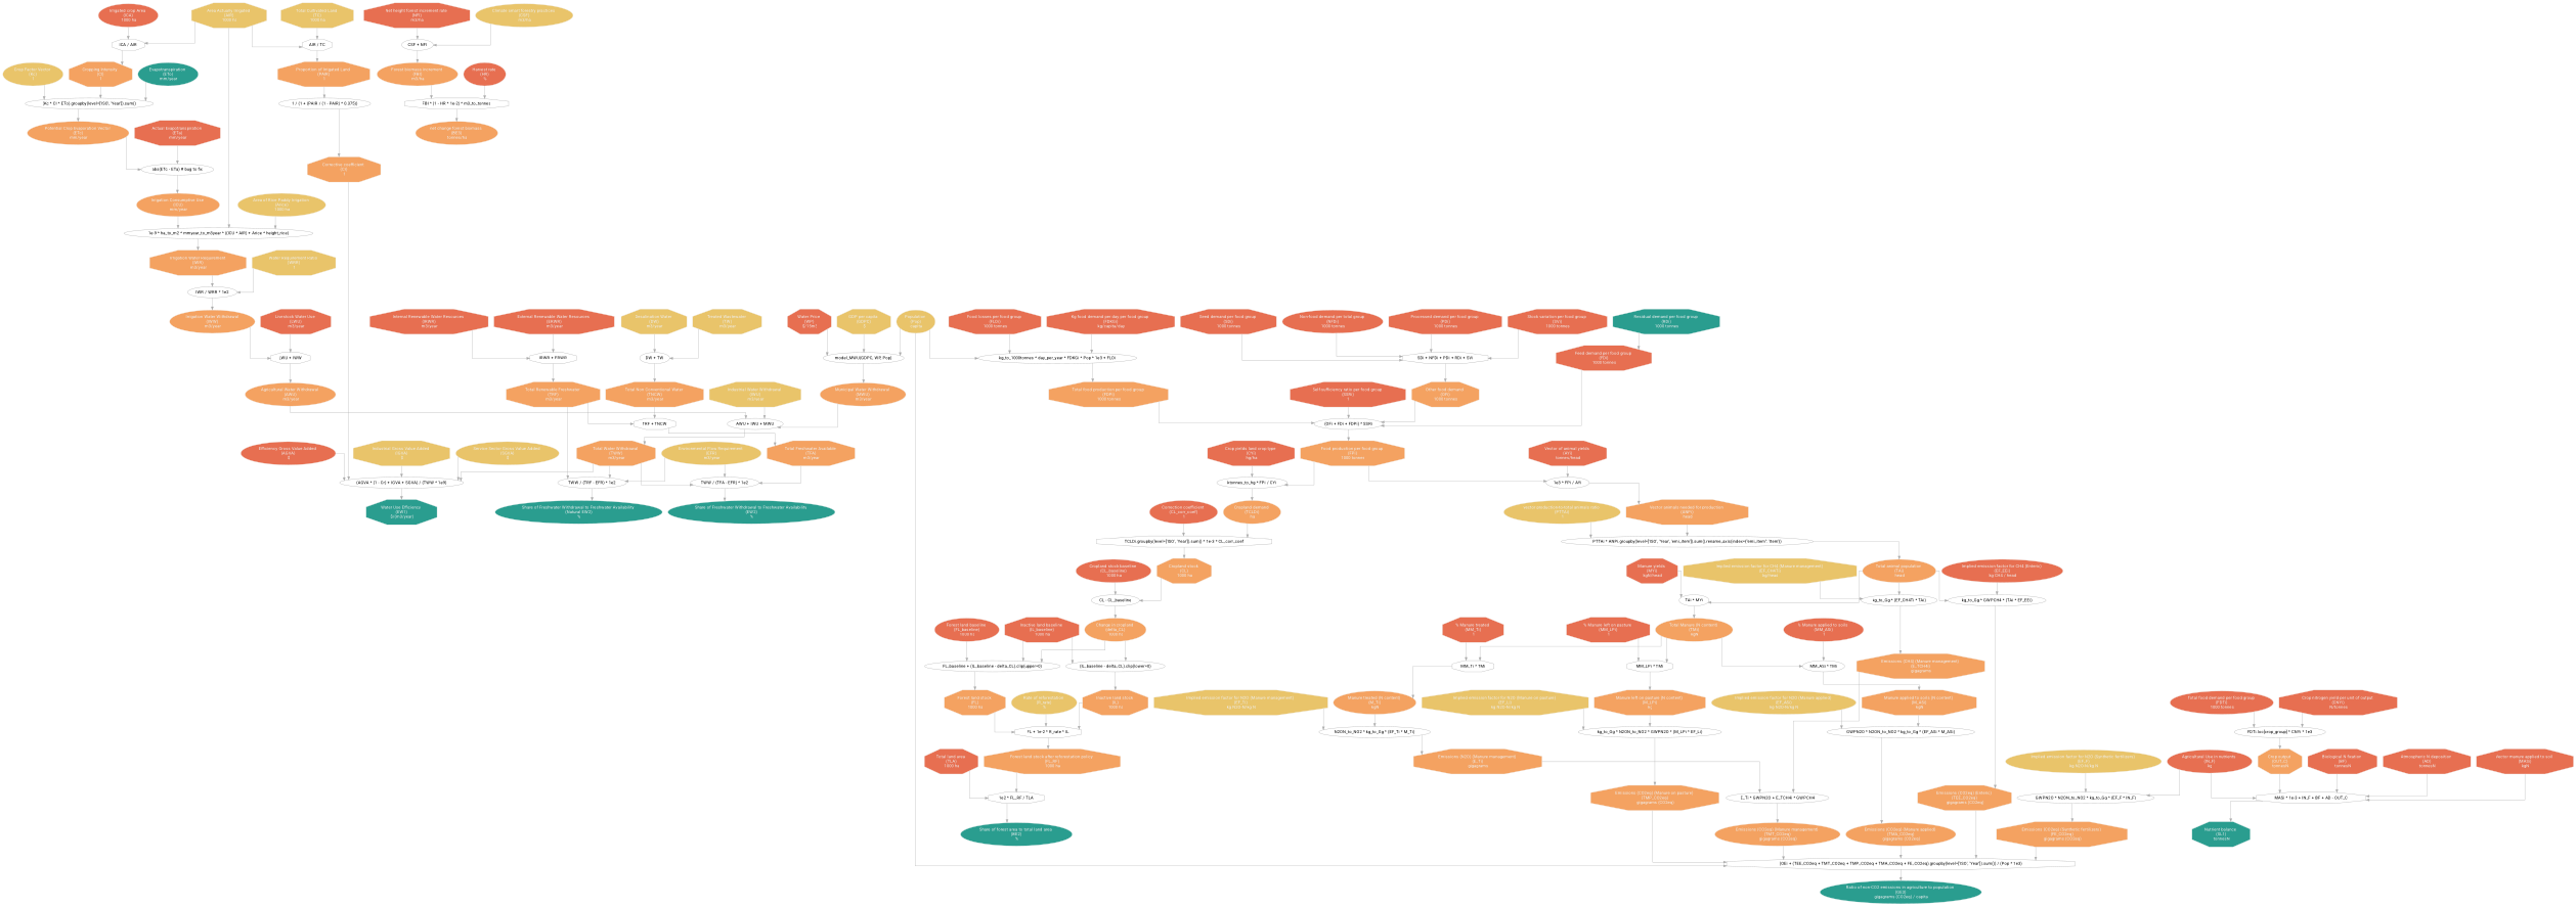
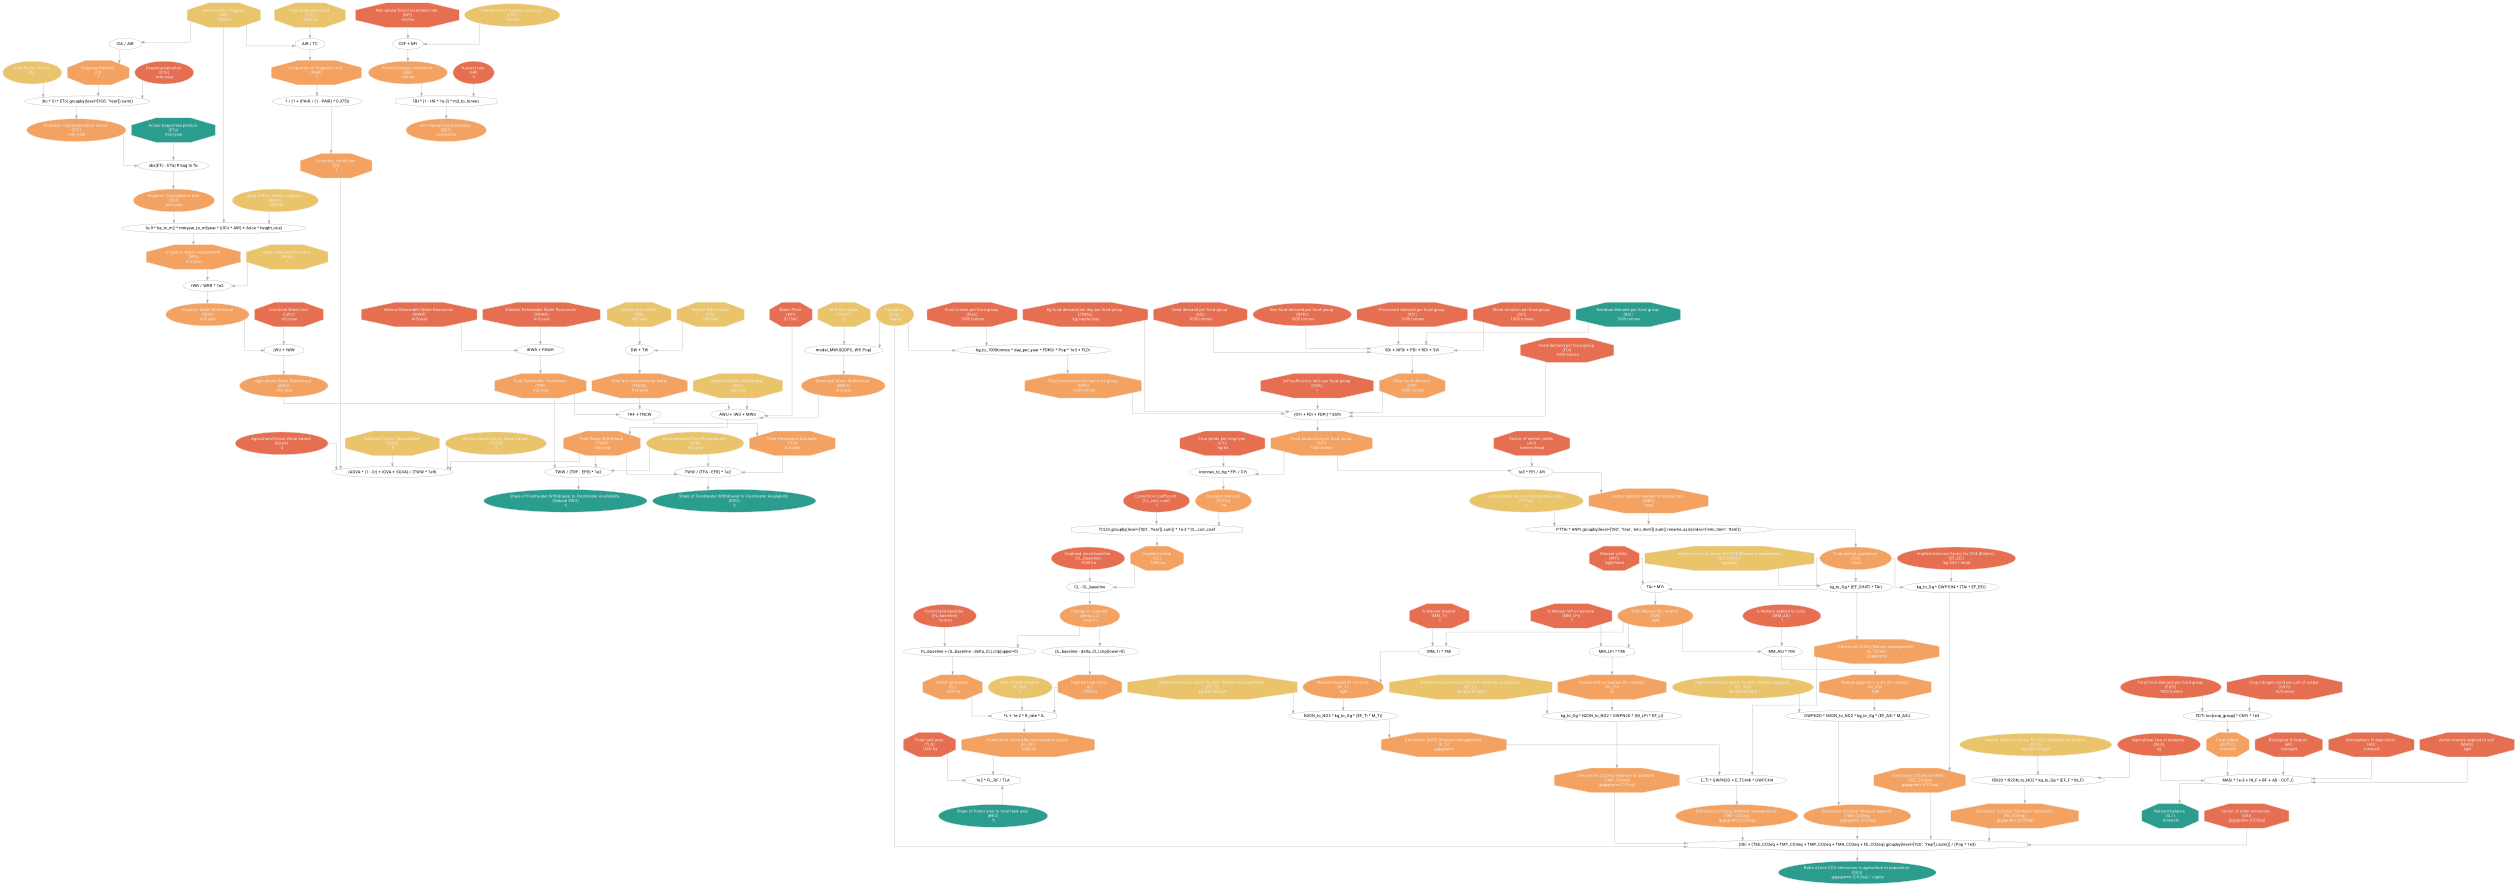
  digraph {
    splines=ortho
    node [color="#eeeeee" fillcolor="#e76f51" fontcolor="#eeeeee" fontname=roboto peripheries=1 shape=octagon style=filled]
    edge [color="#A9A9A9"]
    n1 [fillcolor="#e9c46a" label="Crop Factor Vector \n (Kc) \n 1" shape=ellipse]
    n2 [color="#A9A9A9" fontcolor="#000000" label="(Kc * CI * ETo).groupby(level=['ISO', 'Year']).sum()" shape=ellipse style=""]
    n3 [fillcolor="#f4a261" label="Potential Crop Evaporation Vector \n (ETc) \n mm/year" shape=ellipse]
-   n4 [label="Irrigated crop Area \n (ICA) \n 1000 ha" shape=ellipse]
    n5 [color="#A9A9A9" fontcolor="#000000" label="ICA / AIR" style=""]
    n6 [fillcolor="#f4a261" label="Cropping Intensity \n (CI) \n 1"]
-   n7 [fillcolor="#2a9d8f" label="Evapotranspiration \n (ETo) \n mm/year" shape=ellipse]
+   n7 [label="Evapotranspiration \n (ETo) \n mm/year" shape=ellipse]
    n8 [color="#A9A9A9" fontcolor="#000000" label="abs(ETc - ETa) # bug to fix" shape=ellipse style=""]
    n9 [fillcolor="#f4a261" label="Irrigation Consumptive Use \n (ICU) \n mm/year" shape=ellipse]
-   n10 [label="Actual Evapotranspiration \n (ETa) \n mm/year"]
+   n10 [fillcolor="#2a9d8f" label="Actual Evapotranspiration \n (ETa) \n mm/year"]
    n11 [color="#A9A9A9" fontcolor="#000000" label="1e-9 * ha_to_m2 * mmyear_to_m3year * ((ICU * AIR) + Arice * height_rice)" shape=ellipse style=""]
    n12 [fillcolor="#f4a261" label=" Irrigation Water Requirement \n (IWR) \n m3/year"]
    n13 [fillcolor="#e9c46a" label="Area Actually Irrigated \n (AIR) \n 1000 ha"]
    n14 [color="#A9A9A9" fontcolor="#000000" label="AIR / TC" style=""]
    n15 [fillcolor="#f4a261" label="Proportion of Irrigated Land \n (PAIR) \n 1"]
    n16 [fillcolor="#e9c46a" label="Area of Rice Paddy Irrigation \n (Arice) \n 1000 ha" shape=ellipse]
    n17 [fillcolor="#e9c46a" label="Water Requirement Ratio \n (WRR) \n 1"]
    n18 [color="#A9A9A9" fontcolor="#000000" label="IWR / WRR * 1e2" shape=ellipse style=""]
    n19 [fillcolor="#f4a261" label=" Irrigation Water Withdrawal \n (IWW) \n m3/year" shape=ellipse]
    n20 [color="#A9A9A9" fontcolor="#000000" label="LWU + IWW" style=""]
    n21 [fillcolor="#f4a261" label="Agricultural Water Withdrawal \n (AWU) \n m3/year" shape=ellipse]
    n22 [label="Livestock Water Use \n (LWU) \n m3/year"]
    n23 [color="#A9A9A9" fontcolor="#000000" label="AWU + IWU + MWU" shape=ellipse style=""]
    n24 [fillcolor="#f4a261" label="Total Water Withdrawal \n (TWW) \n m3/year"]
    n25 [fillcolor="#e9c46a" label="Industrial Water Withdrawal \n (IWU) \n m3/year"]
    n26 [fillcolor="#f4a261" label="Municipal Water Withdrawal \n (MWU) \n m3/year" shape=ellipse]
    n27 [color="#A9A9A9" fontcolor="#000000" label="model_MWU(GDPC, WP, Pop)" shape=ellipse style=""]
    n28 [color="#A9A9A9" fontcolor="#000000" label="(AGVA * (1 - Cr) + IGVA + SGVA) / (TWW * 1e9)" shape=ellipse style=""]
    n29 [color="#A9A9A9" fontcolor="#000000" label="TWW / (TFA - EFR) * 1e2" shape=ellipse style=""]
    n30 [color="#A9A9A9" fontcolor="#000000" label="TWW / (TRF - EFR) * 1e2" shape=ellipse style=""]
-   n31 [fillcolor="#2a9d8f" label="Water Use Efficiency \n (EW1) \n $/(m3/year)"]
    n32 [fillcolor="#2a9d8f" label="Share of Freshwater Withdrawal to Freshwater Availability \n (EW2) \n %" shape=ellipse]
    n33 [fillcolor="#2a9d8f" label="Share of Freshwater Withdrawal to Freshwater Availability \n (Natural EW2) \n %" shape=ellipse]
-   n34 [label="Efficiency Gross Value Added \n (AGVA) \n $" shape=ellipse]
+   n34 [label="Agricultural Gross Value Added \n (AGVA) \n $" shape=ellipse]
    n35 [fillcolor="#e9c46a" label="Total Cultivated Land \n (TC) \n 1000 ha"]
    n36 [color="#A9A9A9" fontcolor="#000000" label="1 / (1 + (PAIR / (1 - PAIR) * 0.375))" shape=ellipse style=""]
    n37 [fillcolor="#f4a261" label="Corrective coefficient \n (Cr) \n 1"]
    n38 [fillcolor="#e9c46a" label="Industrial Gross Value Added \n (IGVA) \n $"]
    n39 [fillcolor="#e9c46a" label="Service Sector Gross Value Added \n (SGVA) \n $" shape=ellipse]
    n40 [label="Internal Renewable Water Resources \n (IRWR) \n m3/year"]
    n41 [color="#A9A9A9" fontcolor="#000000" label="IRWR + ERWR" style=""]
    n42 [fillcolor="#f4a261" label="Total Renewable Freshwater \n (TRF) \n m3/year"]
    n43 [label="External Renewable Water Resources \n (ERWR) \n m3/year"]
    n44 [color="#A9A9A9" fontcolor="#000000" label="TRF + TNCW" style=""]
    n45 [fillcolor="#f4a261" label="Total Freshwater Available \n (TFA) \n m3/year"]
    n46 [fillcolor="#e9c46a" label="Desalination Water \n (DW) \n m3/year"]
    n47 [color="#A9A9A9" fontcolor="#000000" label="DW + TW" shape=ellipse style=""]
    n48 [fillcolor="#f4a261" label="Total Non Conventional Water \n (TNCW) \n m3/year"]
    n49 [fillcolor="#e9c46a" label="Treated Wastewater \n (TW) \n m3/year"]
    n50 [fillcolor="#e9c46a" label="Environmental Flow Requirement \n (EFR) \n m3/year" shape=ellipse]
    n51 [label="Water Price \n (WP) \n $/15m3"]
    n52 [fillcolor="#e9c46a" label="GDP per capita \n (GDPC) \n $"]
    n53 [fillcolor="#e9c46a" label="Population \n (Pop) \n capita" shape=ellipse]
    n54 [color="#A9A9A9" fontcolor="#000000" label="kg_to_1000tonnes * day_per_year * FDKGi * Pop * 1e3 + FLOi" shape=ellipse style=""]
    n55 [color="#A9A9A9" fontcolor="#000000" label="(OEi + (TEE_CO2eq + TMT_CO2eq + TMP_CO2eq + TMA_CO2eq + FE_CO2eq).groupby(level=['ISO', 'Year']).sum()) / (Pop * 1e3)" style=""]
    n56 [fillcolor="#f4a261" label="Total food production per food group \n (FDPi) \n 1000 tonnes"]
    n57 [fillcolor="#2a9d8f" label="Ratio of non-CO2 emissions in agriculture to population \n (GE3) \n gigagrams (CO2eq) / capita" shape=ellipse]
    n58 [fillcolor="#f4a261" label="Cropland demand \n (TCLDi) \n ha" shape=ellipse]
    n59 [color="#A9A9A9" fontcolor="#000000" label="TCLDi.groupby(level=['ISO', 'Year']).sum() * 1e-3 * CL_corr_coef" style=""]
    n60 [fillcolor="#f4a261" label="Cropland stock \n (CL) \n 1000 ha"]
    n61 [color="#A9A9A9" fontcolor="#000000" label="ktonnes_to_hg * FPi / CYi" shape=ellipse style=""]
-   n62 [label="Crop yields land crop type \n (CYi) \n hg/ha"]
+   n62 [label="Crop yields per crop type \n (CYi) \n hg/ha"]
    n63 [fillcolor="#f4a261" label="Food production per food group \n (FPi) \n 1000 tonnes"]
    n64 [color="#A9A9A9" fontcolor="#000000" label="1e3 * FPi / AYi" shape=ellipse style=""]
    n65 [fillcolor="#f4a261" label="Vector animals needed for production \n (ANPi) \n head"]
    n66 [color="#A9A9A9" fontcolor="#000000" label="(OFi + FDi + FDPi) * SSRi" shape=ellipse style=""]
    n67 [label="Food losses per food group \n (FLOi) \n 1000 tonnes"]
    n68 [label="Kg food demand per day per food group \n (FDKGi) \n kg/capita/day"]
    n69 [label="Self-sufficiency ratio per food group \n (SSRi) \n 1"]
    n70 [fillcolor="#f4a261" label="Other food demand \n (OFi) \n 1000 tonnes"]
    n71 [color="#A9A9A9" fontcolor="#000000" label="SDi + NFDi + PDi + RDi + SVi" style=""]
    n72 [label="Seed demand per food group \n (SDi) \n 1000 tonnes"]
-   n73 [label="Non-food demand per total group \n (NFDi) \n 1000 tonnes" shape=ellipse]
+   n73 [label="Non-food demand per food group \n (NFDi) \n 1000 tonnes" shape=ellipse]
    n74 [label="Processed demand per food group \n (PDi) \n 1000 tonnes"]
    n75 [fillcolor="#2a9d8f" label="Residual demand per food group \n (RDi) \n 1000 tonnes"]
    n76 [label="Stock variation per food group \n (SVi) \n 1000 tonnes"]
    n77 [label="Feed demand per food group \n (FDi) \n 1000 tonnes"]
    n78 [color="#A9A9A9" fontcolor="#000000" label="CL - CL_baseline" shape=ellipse style=""]
    n79 [fillcolor="#f4a261" label="Change in cropland \n (delta_CL) \n 1000 ha" shape=ellipse]
    n80 [label="Cropland stock baseline \n (CL_baseline) \n 1000 ha" shape=ellipse]
    n81 [color="#A9A9A9" fontcolor="#000000" label="(IL_baseline - delta_CL).clip(lower=0)" shape=ellipse style=""]
    n82 [color="#A9A9A9" fontcolor="#000000" label="FL_baseline + (IL_baseline - delta_CL).clip(upper=0)" shape=ellipse style=""]
    n83 [fillcolor="#f4a261" label="Inactive land stock \n (IL) \n 1000 ha"]
    n84 [fillcolor="#f4a261" label="Forest land stock \n (FL) \n 1000 ha"]
-   n85 [label="Inactive land baseline \n (IL_baseline) \n 1000 ha"]
    n86 [label="Forest land baseline \n (FL_baseline) \n 1000 ha" shape=ellipse]
    n87 [color="#A9A9A9" fontcolor="#000000" label="FL + 1e-2 * R_rate * IL" style=""]
    n88 [fillcolor="#f4a261" label="Forest land stock after reforestation policy \n (FL_RF) \n 1000 ha"]
    n89 [label="Total land area \n (TLA) \n 1000 ha"]
    n90 [color="#A9A9A9" fontcolor="#000000" label="1e2 * FL_RF / TLA" style=""]
    n91 [fillcolor="#2a9d8f" label="Share of forest area to total land area \n (BE2) \n %" shape=ellipse]
    n92 [fillcolor="#e9c46a" label="Rate of reforestation \n (R_rate) \n %" shape=ellipse]
    n93 [label="Correction coefficient \n (CL_corr_coef) \n 1" shape=ellipse]
    n94 [fillcolor="#f4a261" label="Total animal population \n (TAi) \n head" shape=ellipse]
    n95 [color="#A9A9A9" fontcolor="#000000" label="TAi * MYi" shape=ellipse style=""]
    n96 [color="#A9A9A9" fontcolor="#000000" label="kg_to_Gg * (EF_CH4Ti * TAi)" shape=ellipse style=""]
    n97 [color="#A9A9A9" fontcolor="#000000" label="kg_to_Gg * GWPCH4 * (TAi * EF_EEi)" shape=ellipse style=""]
    n98 [fillcolor="#f4a261" label="Total Manure (N content) \n (TMi) \n kgN" shape=ellipse]
    n99 [fillcolor="#f4a261" label="Emissions (CH4) (Manure management) \n (E_TCH4i) \n gigagrams"]
    n100 [fillcolor="#f4a261" label="Emissions (CO2eq) (Enteric) \n (TEE_CO2eq) \n gigagrams (CO2eq)"]
    n101 [color="#A9A9A9" fontcolor="#000000" label="PTTAi * ANPi.groupby(level=['ISO', 'Year', 'emi_item']).sum().rename_axis(index={\"emi_item\": 'Item'})" shape=ellipse style=""]
    n102 [label="Manure yields \n (MYi) \n kgN/head"]
    n103 [color="#A9A9A9" fontcolor="#000000" label="MM_Ti * TMi" style=""]
    n104 [color="#A9A9A9" fontcolor="#000000" label="MM_LPi * TMi" style=""]
    n105 [color="#A9A9A9" fontcolor="#000000" label="MM_ASi * TMi" shape=ellipse style=""]
    n106 [fillcolor="#f4a261" label="Manure treated (N content) \n (M_Ti) \n kgN" shape=ellipse]
    n107 [fillcolor="#f4a261" label="Manure left on pasture (N content) \n (M_LPi) \n kg"]
    n108 [fillcolor="#f4a261" label="Manure applied to soils (N content) \n (M_ASi) \n kgN"]
    n109 [label="Vector of animal yields \n (AYi) \n tonnes/head"]
    n110 [fillcolor="#e9c46a" label="vector production-to-total animals ratio \n (PTTAi) \n 1" shape=ellipse]
    n111 [label="% Manure applied to soils \n (MM_ASi) \n 1" shape=ellipse]
    n112 [label="% Manure left on pasture \n (MM_LPi) \n 1"]
    n113 [label="% Manure treated \n (MM_Ti) \n 1"]
    n114 [color="#A9A9A9" fontcolor="#000000" label="N2ON_to_NO2 * kg_to_Gg * (EF_Ti * M_Ti)" shape=ellipse style=""]
    n115 [fillcolor="#f4a261" label="Emissions (N2O) (Manure management) \n (E_Ti) \n gigagrams"]
    n116 [color="#A9A9A9" fontcolor="#000000" label="kg_to_Gg * N2ON_to_NO2 * GWPN2O * (M_LPi * EF_Li)" shape=ellipse style=""]
    n117 [fillcolor="#f4a261" label="Emissions (CO2eq) (Manure on pasture) \n (TMP_CO2eq) \n gigagrams (CO2eq)"]
    n118 [color="#A9A9A9" fontcolor="#000000" label="GWPN2O * N2ON_to_NO2 * kg_to_Gg * (EF_ASi * M_ASi)" shape=ellipse style=""]
    n119 [fillcolor="#f4a261" label="Emissions (CO2eq) (Manure applied) \n (TMA_CO2eq) \n gigagrams (CO2eq)" shape=ellipse]
    n120 [fillcolor="#e9c46a" label="Implied emission factor for N2O (Manure on pasture) \n (EF_Li) \n kg N2O-N/kg N"]
    n121 [fillcolor="#e9c46a" label="Implied emission factor for N2O (Manure management) \n (EF_Ti) \n kg N2O-N/kg N"]
    n122 [fillcolor="#e9c46a" label="Implied emission factor for CH4 (Manure management) \n (EF_CH4Ti) \n kg/head"]
    n123 [color="#A9A9A9" fontcolor="#000000" label="E_Ti * GWPN2O + E_TCH4i * GWPCH4" shape=ellipse style=""]
    n124 [fillcolor="#f4a261" label="Emissions (CO2eq) (Manure management) \n (TMT_CO2eq) \n gigagrams (CO2eq)" shape=ellipse]
    n125 [fillcolor="#e9c46a" label="Implied emission factor for N2O (Manure applied) \n (EF_ASi) \n kg N2O-N/kg N" shape=ellipse]
    n126 [label="Implied emission factor for CH4 (Enteric) \n (EF_EEi) \n kg CH4 / head" shape=ellipse]
    n127 [label="Agricultural Use in nutrients \n (IN_F) \n kg" shape=ellipse]
-   n128 [color="#A9A9A9" fontcolor="#000000" label="GWPN2O * N2ON_to_NO2 * kg_to_Gg * (EF_F * IN_F)" shape=ellipse style=""]
+   n128 [color="#A9A9A9" fontcolor="#000000" label="FBI2O * N2ON_to_NO2 * kg_to_Gg * (EF_F * IN_F)" shape=ellipse style=""]
    n129 [color="#A9A9A9" fontcolor="#000000" label="MASi * 1e-3 + IN_F + BF + AD - OUT_C" style=""]
    n130 [fillcolor="#f4a261" label="Emissions (CO2eq) (Synthetic fertilizers) \n (FE_CO2eq) \n gigagrams (CO2eq)"]
    n131 [fillcolor="#2a9d8f" label="Nutrient balance \n (SL1) \n tonnesN"]
    n132 [fillcolor="#e9c46a" label="Implied emission factor for N2O (Synthetic fertilizers) \n (EF_F) \n kg N2O-N/kg N" shape=ellipse]
-   n134 [label="Net height forest increment rate \n (NFI) \n m3/ha"]
+   n133 [label="Vector of other emissions \n (OEi) \n gigagrams (CO2eq)"]
+   n134 [label="Net natural forest increment rate \n (NFI) \n m3/ha"]
    n135 [color="#A9A9A9" fontcolor="#000000" label="CSF + NFI" shape=ellipse style=""]
    n136 [fillcolor="#f4a261" label="Forest biomass increment \n (FBI) \n m3/ha" shape=ellipse]
    n137 [fillcolor="#e9c46a" label="Climate smart forestry practices \n (CSF) \n m3/ha" shape=ellipse]
    n138 [color="#A9A9A9" fontcolor="#000000" label="FBI * (1 - HR * 1e-2) * m3_to_tonnes" style=""]
    n139 [fillcolor="#f4a261" label="net change forest biomass \n (BE3) \n tonnes/ha" shape=ellipse]
    n140 [label="Harvest rate \n (HR) \n %" shape=ellipse]
    n141 [label="Total food demand per food group \n (FDTi) \n 1000 tonnes" shape=ellipse]
    n142 [color="#A9A9A9" fontcolor="#000000" label="FDTi.loc[crop_group] * CNYi * 1e3" shape=ellipse style=""]
    n143 [fillcolor="#f4a261" label="Crop output \n (OUT_C) \n tonnesN"]
    n144 [label="Crop nitrogen yield per unit of output \n (CNYi) \n N/tonnes"]
    n145 [label="Biological N fixation \n (BF) \n tonnesN"]
    n146 [label="Atmospheric N deposition \n (AD) \n tonnesN"]
    n147 [label="Vector manure applied to soil \n (MASi) \n kgN"]
    n1 -> n2
    n2 -> n3
    n3 -> n8
-   n4 -> n5
    n5 -> n6
    n6 -> n2
    n7 -> n2
    n8 -> n9
    n9 -> n11
    n10 -> n8
    n11 -> n12
    n12 -> n18
    n13 -> n5
    n13 -> n11
    n13 -> n14
    n14 -> n15
    n15 -> n36
    n16 -> n11
    n17 -> n18
    n18 -> n19
    n19 -> n20
    n20 -> n21
    n21 -> n23
    n22 -> n20
    n23 -> n24
    n24 -> n28
    n24 -> n29
    n24 -> n30
    n25 -> n23
    n26 -> n23
    n27 -> n26
-   n28 -> n31
    n29 -> n32
    n30 -> n33
    n34 -> n28
    n35 -> n14
    n36 -> n37
    n37 -> n28
    n38 -> n28
    n39 -> n28
    n40 -> n41
    n41 -> n42
    n42 -> n30
    n42 -> n44
    n43 -> n41
    n44 -> n45
    n45 -> n29
    n46 -> n47
    n47 -> n48
    n48 -> n44
    n49 -> n47
    n50 -> n29
    n50 -> n30
-   n51 -> n27
+   n51 -> n23
    n52 -> n27
    n53 -> n27
    n53 -> n54
    n53 -> n55
    n54 -> n56
    n55 -> n57
    n56 -> n66
    n58 -> n59
    n59 -> n60
    n60 -> n78
    n61 -> n58
    n62 -> n61
    n63 -> n61
    n63 -> n64
    n64 -> n65
    n65 -> n101
    n66 -> n63
    n67 -> n54
-   n68 -> n54
+   n68 -> n66
    n69 -> n66
    n70 -> n66
    n71 -> n70
    n72 -> n71
    n73 -> n71
    n74 -> n71
-   n75 -> n77
+   n75 -> n71
    n76 -> n71
    n77 -> n66
    n78 -> n79
    n79 -> n81
    n79 -> n82
    n80 -> n78
    n81 -> n83
    n82 -> n84
    n83 -> n87
    n84 -> n87
-   n85 -> n81
-   n85 -> n82
    n86 -> n82
    n87 -> n88
    n88 -> n90
    n89 -> n90
-   n90 -> n91
+   n91 -> n90
    n92 -> n87
    n93 -> n59
    n94 -> n95
    n94 -> n96
    n94 -> n97
    n95 -> n98
    n96 -> n99
    n97 -> n100
    n98 -> n103
    n98 -> n104
    n98 -> n105
    n99 -> n123
    n100 -> n55
    n101 -> n94
    n102 -> n95
    n103 -> n106
    n104 -> n107
    n105 -> n108
    n106 -> n114
    n107 -> n116
    n108 -> n118
    n109 -> n64
    n110 -> n101
    n111 -> n105
    n112 -> n104
    n113 -> n103
    n114 -> n115
    n115 -> n123
    n116 -> n117
    n117 -> n55
    n118 -> n119
    n119 -> n55
    n120 -> n116
    n121 -> n114
    n122 -> n96
    n123 -> n124
    n124 -> n55
    n125 -> n118
    n126 -> n97
    n127 -> n128
    n127 -> n129
    n128 -> n130
    n129 -> n131
    n130 -> n55
    n132 -> n128
+   n133 -> n55
    n134 -> n135
    n135 -> n136
    n136 -> n138
    n137 -> n135
    n138 -> n139
    n140 -> n138
    n141 -> n142
    n142 -> n143
    n143 -> n129
    n144 -> n142
    n145 -> n129
    n146 -> n129
    n147 -> n129
  }
